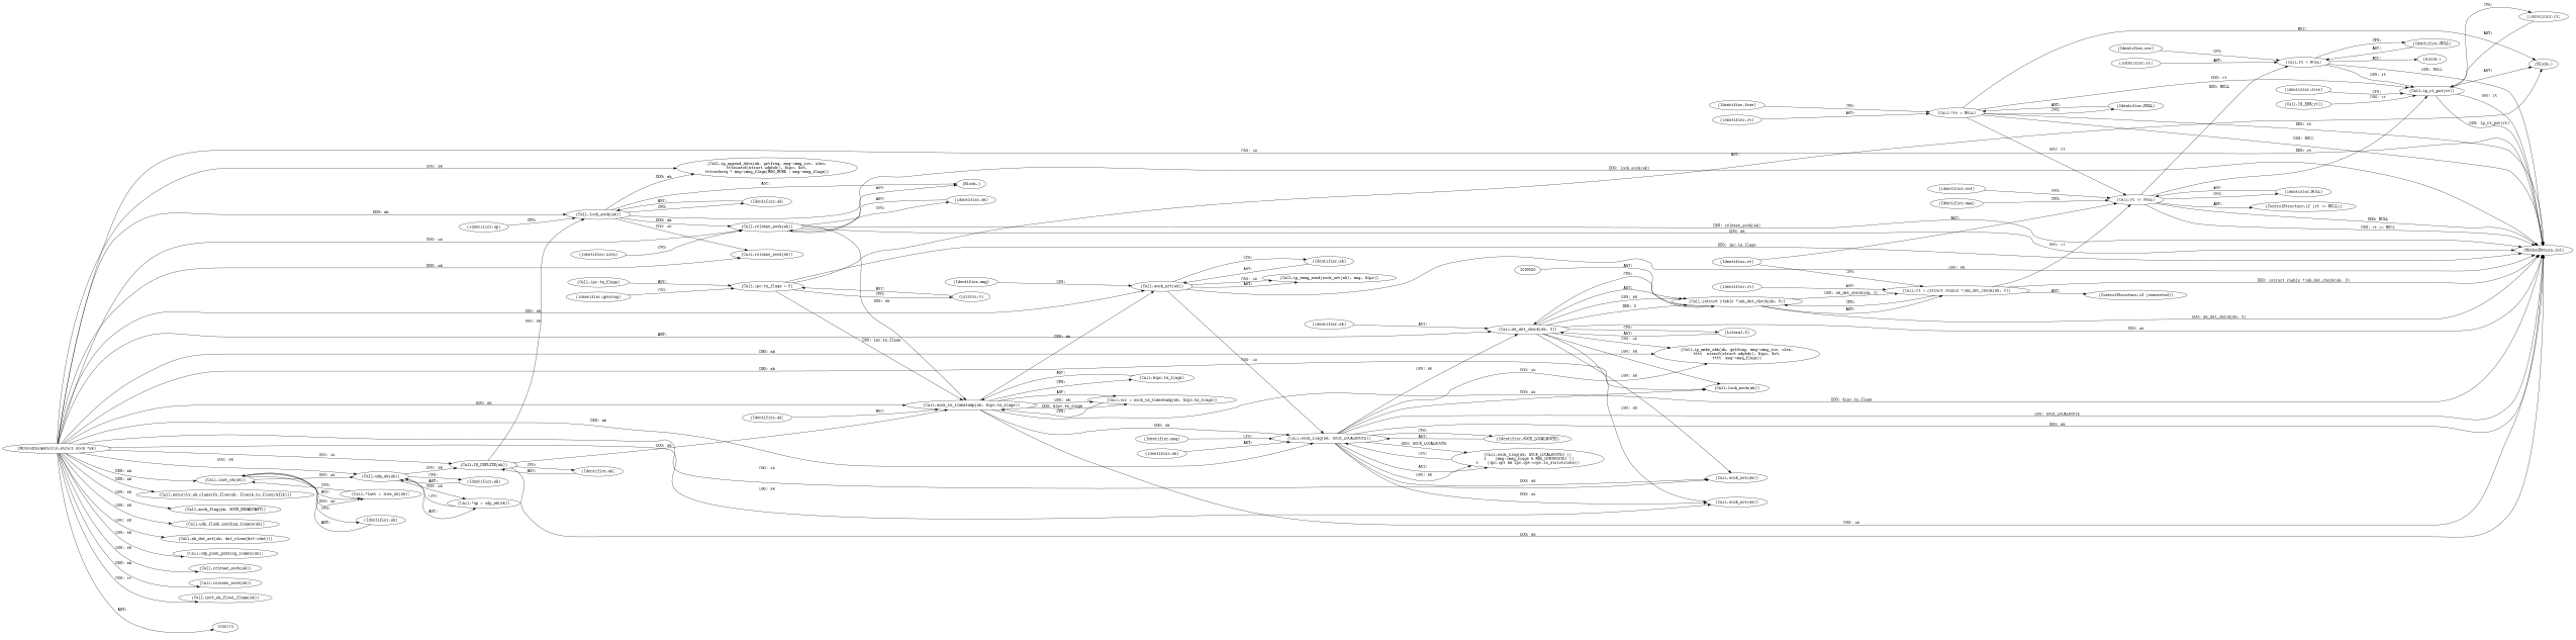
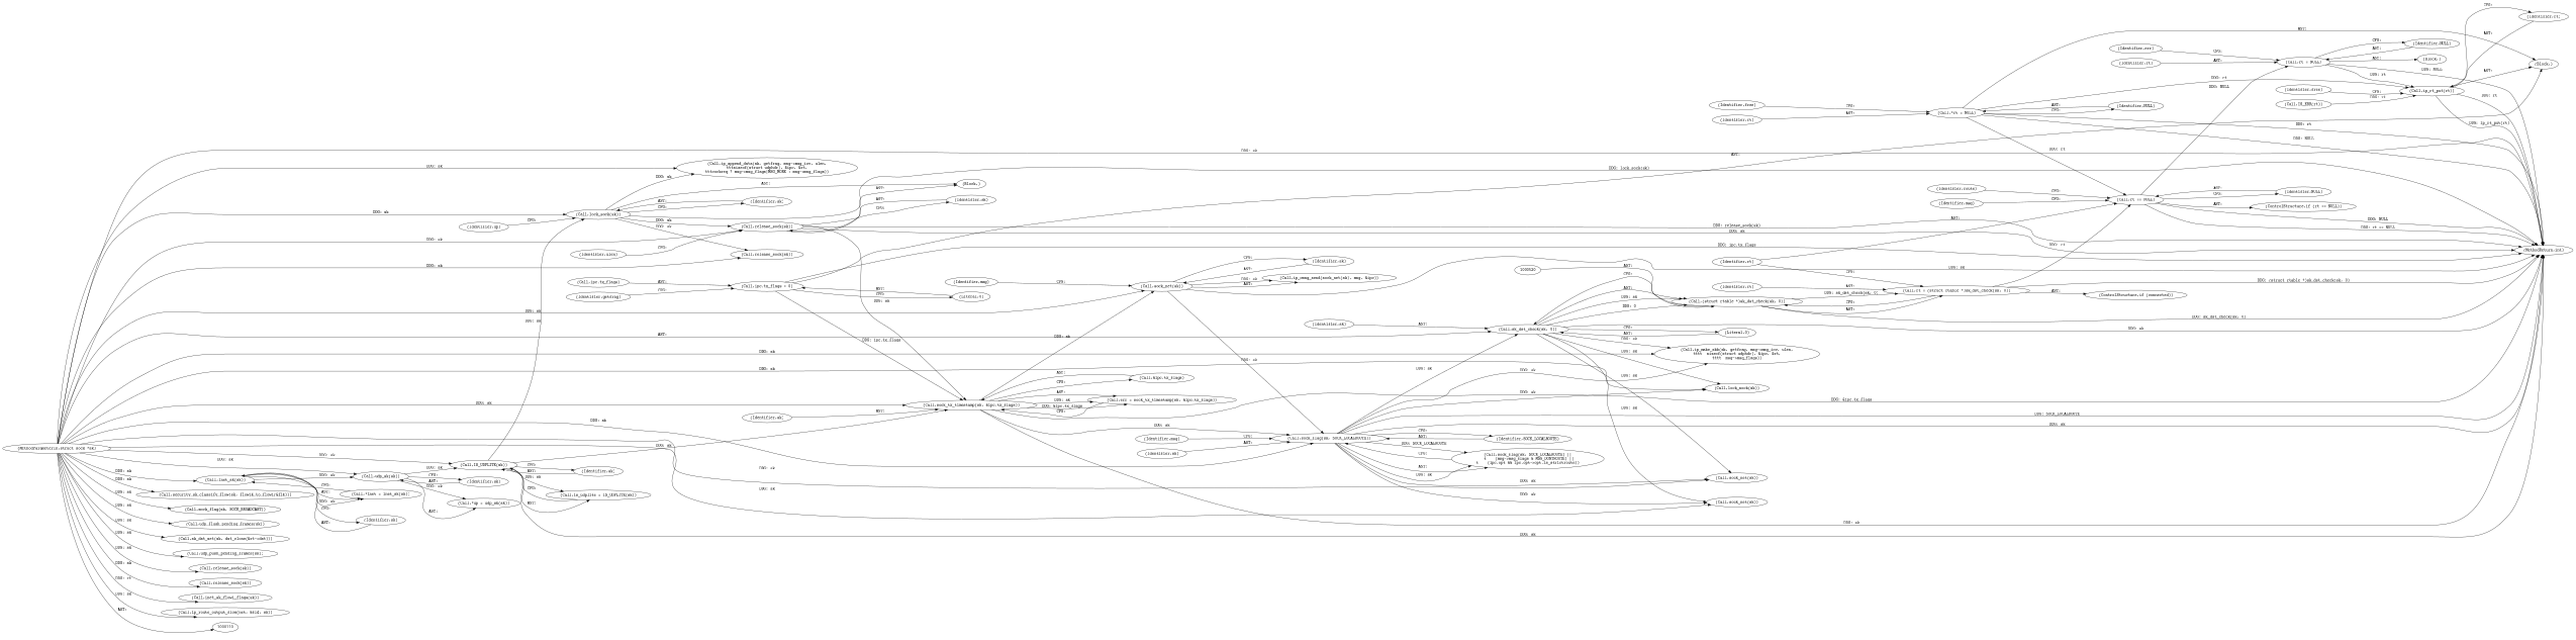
  digraph {
    fontname="Courier Prime"
    rankdir=LR
    node [fontname="Courier Prime"]
    edge [fontname="Courier Prime"]
    n1 [label="(Call,rt = NULL)"]
    n2 [label="(Call,ip_rt_put(rt))"]
    n3 [label="(Block,)"]
    n4 [label="(MethodReturn,int)"]
    n5 [label="(Identifier,NULL)"]
    n6 [label="(Block,)"]
    n7 [label="(Identifier,rt)"]
    n8 [label="(Call,rt == NULL)"]
    n9 [label="(Identifier,NULL)"]
    n10 [label="(ControlStructure,if (rt == NULL))"]
    n11 [label="(Call,*rt = NULL)"]
    n12 [label="(Identifier,NULL)"]
    n13 [label="(Call,rt = (struct rtable *)sk_dst_check(sk, 0))"]
    n14 [label="(Call,(struct rtable *)sk_dst_check(sk, 0))"]
    n15 [label="(ControlStructure,if (connected))"]
    n16 [label="(Call,sk_dst_check(sk, 0))"]
    n17 [label="(Call,ip_make_skb(sk, getfrag, msg->msg_iov, ulen,\n\t\t\t\t  sizeof(struct udphdr), &ipc, &rt,\n\t\t\t\t  msg->msg_flags))"]
    n18 [label="(Call,sock_net(sk))"]
    n19 [label="(Call,sock_net(sk))"]
    n20 [label="(Call,lock_sock(sk))"]
    n21 [label="(Literal,0)"]
    n22 [label="(Call,sock_flag(sk, SOCK_LOCALROUTE))"]
    n23 [label="(Call,sock_flag(sk, SOCK_LOCALROUTE) ||\n \t    (msg->msg_flags & MSG_DONTROUTE) ||\n\t    (ipc.opt && ipc.opt->opt.is_strictroute))"]
    n24 [label="(Identifier,SOCK_LOCALROUTE)"]
    n25 [label="(Call,sock_net(sk))"]
    n26 [label="(Identifier,sk)"]
    n27 [label="(Call,ip_cmsg_send(sock_net(sk), msg, &ipc))"]
    n28 [label="(Call,sock_tx_timestamp(sk, &ipc.tx_flags))"]
    n29 [label="(Call,err = sock_tx_timestamp(sk, &ipc.tx_flags))"]
    n30 [label="(Call,&ipc.tx_flags)"]
    n31 [label="(Call,IS_UDPLITE(sk))"]
    n32 [label="(Call,lock_sock(sk))"]
+   n33 [label="(Call,is_udplite = IS_UDPLITE(sk))"]
    n34 [label="(Identifier,sk)"]
    n35 [label="(Call,release_sock(sk))"]
    n36 [label="(Call,release_sock(sk))"]
    n37 [label="(Call,ip_append_data(sk, getfrag, msg->msg_iov, ulen,\n\t\t\tsizeof(struct udphdr), &ipc, &rt,\n\t\t\tcorkreq ? msg->msg_flags|MSG_MORE : msg->msg_flags))"]
    n38 [label="(Block,)"]
    n39 [label="(Identifier,sk)"]
    n40 [label="(Call,udp_sk(sk))"]
    n41 [label="(Call,*up = udp_sk(sk))"]
    n42 [label="(Identifier,sk)"]
    n43 [label="(Call,inet_sk(sk))"]
    n44 [label="(Call,*inet = inet_sk(sk))"]
    n45 [label="(Identifier,sk)"]
    n46 [label="(MethodParameterIn,struct sock *sk)"]
    n47 [label="(Call,security_sk_classify_flow(sk, flowi4_to_flowi(&fl4)))"]
    n48 [label="(Call,sock_flag(sk, SOCK_BROADCAST))"]
    n49 [label="(Call,udp_flush_pending_frames(sk))"]
    n50 [label="(Call,sk_dst_set(sk, dst_clone(&rt->dst)))"]
    n51 [label="(Call,udp_push_pending_frames(sk))"]
    n52 [label="(Call,release_sock(sk))"]
    n53 [label="(Call,release_sock(sk))"]
    n54 [label="(Call,inet_sk_flowi_flags(sk))"]
+   n55 [label="(Call,ip_route_output_flow(net, &fl4, sk))"]
    1000110
    n57 [label="(Identifier,sk)"]
    n58 [label="(Call,ipc.tx_flags = 0)"]
    n59 [label="(Literal,0)"]
    n60 [label="(Call,IS_ERR(rt))"]
    n61 [label="(Identifier,getfrag)"]
    n62 [label="(Identifier,msg)"]
    n63 [label="(Identifier,rt)"]
    n64 [label="(Identifier,sk)"]
    n65 [label="(Identifier,free)"]
    n66 [label="(Identifier,sk)"]
    n67 [label="(Identifier,sk)"]
    n68 [label="(Identifier,ulen)"]
    n69 [label="(Identifier,err)"]
    n70 [label="(Identifier,up)"]
    n71 [label="(Identifier,rt)"]
    n72 [label="(Identifier,free)"]
    n73 [label="(Identifier,msg)"]
-   n74 [label="(Identifier,net)"]
+   n74 [label="(Identifier,route)"]
    n75 [label="(Identifier,rt)"]
    n76 [label="(Identifier,msg)"]
    n77 [label="(Identifier,rt)"]
    n78 [label="(Call,ipc.tx_flags)"]
    1000520
    n1 -> n2 [label="DDG: rt"]
    n1 -> n3 [label="AST: "]
    n1 -> n4 [label="DDG: NULL"]
    n1 -> n5 [label="CFG: "]
    n2 -> n4 [label="DDG: rt"]
    n2 -> n4 [label="DDG: ip_rt_put(rt)"]
    n2 -> n6 [label="AST: "]
    n2 -> n7 [label="CFG: "]
    n5 -> n1 [label="AST: "]
    n7 -> n2 [label="AST: "]
    n8 -> n1 [label="DDG: NULL"]
-   n8 -> n2 [label="DDG: rt"]
    n8 -> n4 [label="DDG: rt == NULL"]
    n8 -> n4 [label="DDG: NULL"]
    n8 -> n9 [label="CFG: "]
    n8 -> n10 [label="AST: "]
    n9 -> n8 [label="AST: "]
    n11 -> n2 [label="DDG: rt"]
    n11 -> n4 [label="DDG: rt"]
    n11 -> n4 [label="DDG: NULL"]
    n11 -> n6 [label="AST: "]
    n11 -> n8 [label="DDG: rt"]
    n11 -> n12 [label="CFG: "]
    n12 -> n11 [label="AST: "]
    n13 -> n4 [label="DDG: (struct rtable *)sk_dst_check(sk, 0)"]
    n13 -> n8 [label="DDG: rt"]
    n13 -> n14 [label="CFG: "]
    n13 -> n15 [label="AST: "]
    n14 -> n4 [label="DDG: sk_dst_check(sk, 0)"]
    n14 -> n13 [label="AST: "]
    n14 -> n13 [label="DDG: sk_dst_check(sk, 0)"]
    n14 -> n16 [label="CFG: "]
    n16 -> n4 [label="DDG: sk"]
    n16 -> n14 [label="AST: "]
    n16 -> n14 [label="DDG: sk"]
    n16 -> n14 [label="DDG: 0"]
    n16 -> n17 [label="DDG: sk"]
    n16 -> n18 [label="DDG: sk"]
    n16 -> n19 [label="DDG: sk"]
    n16 -> n20 [label="DDG: sk"]
    n16 -> n21 [label="CFG: "]
    n21 -> n16 [label="AST: "]
    n22 -> n4 [label="DDG: SOCK_LOCALROUTE"]
    n22 -> n4 [label="DDG: sk"]
    n22 -> n16 [label="DDG: sk"]
    n22 -> n17 [label="DDG: sk"]
    n22 -> n18 [label="DDG: sk"]
    n22 -> n19 [label="DDG: sk"]
    n22 -> n20 [label="DDG: sk"]
    n22 -> n23 [label="AST: "]
    n22 -> n23 [label="DDG: sk"]
    n22 -> n23 [label="DDG: SOCK_LOCALROUTE"]
    n22 -> n24 [label="CFG: "]
    n23 -> n22 [label="CFG: "]
    n24 -> n22 [label="AST: "]
    n25 -> n4 [label="DDG: sk"]
    n25 -> n22 [label="DDG: sk"]
    n25 -> n26 [label="CFG: "]
    n25 -> n27 [label="AST: "]
    n25 -> n27 [label="DDG: sk"]
    n26 -> n25 [label="AST: "]
    n28 -> n4 [label="DDG: &ipc.tx_flags"]
    n28 -> n4 [label="DDG: sk"]
    n28 -> n22 [label="DDG: sk"]
    n28 -> n25 [label="DDG: sk"]
    n28 -> n29 [label="AST: "]
    n28 -> n29 [label="DDG: sk"]
    n28 -> n29 [label="DDG: &ipc.tx_flags"]
    n28 -> n30 [label="CFG: "]
    n29 -> n28 [label="CFG: "]
    n30 -> n28 [label="AST: "]
    n31 -> n4 [label="DDG: sk"]
    n31 -> n28 [label="DDG: sk"]
    n31 -> n32 [label="DDG: sk"]
+   n31 -> n33 [label="AST: "]
+   n31 -> n33 [label="DDG: sk"]
    n31 -> n34 [label="CFG: "]
    n32 -> n4 [label="DDG: lock_sock(sk)"]
    n32 -> n35 [label="DDG: sk"]
    n32 -> n36 [label="DDG: sk"]
    n32 -> n37 [label="DDG: sk"]
    n32 -> n38 [label="AST: "]
    n32 -> n39 [label="CFG: "]
+   n33 -> n31 [label="CFG: "]
    n34 -> n31 [label="AST: "]
    n35 -> n4 [label="DDG: release_sock(sk)"]
    n35 -> n4 [label="DDG: sk"]
    n35 -> n28 [label="DDG: sk"]
    n35 -> n38 [label="AST: "]
    n35 -> n57 [label="CFG: "]
    n39 -> n32 [label="AST: "]
    n40 -> n31 [label="DDG: sk"]
    n40 -> n41 [label="AST: "]
    n40 -> n41 [label="DDG: sk"]
    n40 -> n42 [label="CFG: "]
-   n41 -> n40 [label="CFG: "]
    n42 -> n40 [label="AST: "]
    n43 -> n40 [label="DDG: sk"]
    n43 -> n44 [label="AST: "]
    n43 -> n44 [label="DDG: sk"]
    n43 -> n45 [label="CFG: "]
    n44 -> n43 [label="CFG: "]
    n45 -> n43 [label="AST: "]
    n46 -> n4 [label="DDG: sk"]
    n46 -> n16 [label="AST: "]
    n46 -> n17 [label="DDG: sk"]
    n46 -> n18 [label="DDG: sk"]
    n46 -> n19 [label="DDG: sk"]
    n46 -> n20 [label="DDG: sk"]
    n46 -> n22 [label="DDG: sk"]
    n46 -> n25 [label="DDG: sk"]
    n46 -> n28 [label="DDG: sk"]
    n46 -> n31 [label="DDG: sk"]
    n46 -> n32 [label="DDG: sk"]
    n46 -> n35 [label="DDG: sk"]
    n46 -> n36 [label="DDG: sk"]
    n46 -> n37 [label="DDG: sk"]
    n46 -> n40 [label="DDG: sk"]
    n46 -> n43 [label="DDG: sk"]
    n46 -> n47 [label="DDG: sk"]
    n46 -> n48 [label="DDG: sk"]
    n46 -> n49 [label="DDG: sk"]
    n46 -> n50 [label="DDG: sk"]
    n46 -> n51 [label="DDG: sk"]
    n46 -> n52 [label="DDG: sk"]
    n46 -> n53 [label="DDG: sk"]
    n46 -> n54 [label="DDG: rt"]
+   n46 -> n55 [label="DDG: sk"]
    n46 -> 1000110 [label="AST: "]
    n57 -> n35 [label="AST: "]
    n58 -> n4 [label="DDG: ipc.tx_flags"]
    n58 -> n6 [label="AST: "]
    n58 -> n28 [label="DDG: ipc.tx_flags"]
    n58 -> n59 [label="CFG: "]
    n59 -> n58 [label="AST: "]
    n60 -> n2 [label="DDG: rt"]
    n61 -> n58 [label="CFG: "]
    n62 -> n22 [label="CFG: "]
    n63 -> n8 [label="AST: "]
    n63 -> n13 [label="CFG: "]
    n64 -> n22 [label="AST: "]
    n65 -> n2 [label="CFG: "]
    n66 -> n28 [label="AST: "]
    n67 -> n16 [label="AST: "]
    n68 -> n35 [label="CFG: "]
    n69 -> n1 [label="CFG: "]
    n70 -> n32 [label="CFG: "]
    n71 -> n13 [label="AST: "]
    n72 -> n11 [label="CFG: "]
    n73 -> n25 [label="CFG: "]
    n74 -> n8 [label="CFG: "]
    n75 -> n1 [label="AST: "]
    n76 -> n8 [label="CFG: "]
    n77 -> n11 [label="AST: "]
    n78 -> n58 [label="AST: "]
    1000520 -> n14 [label="AST: "]
  }
